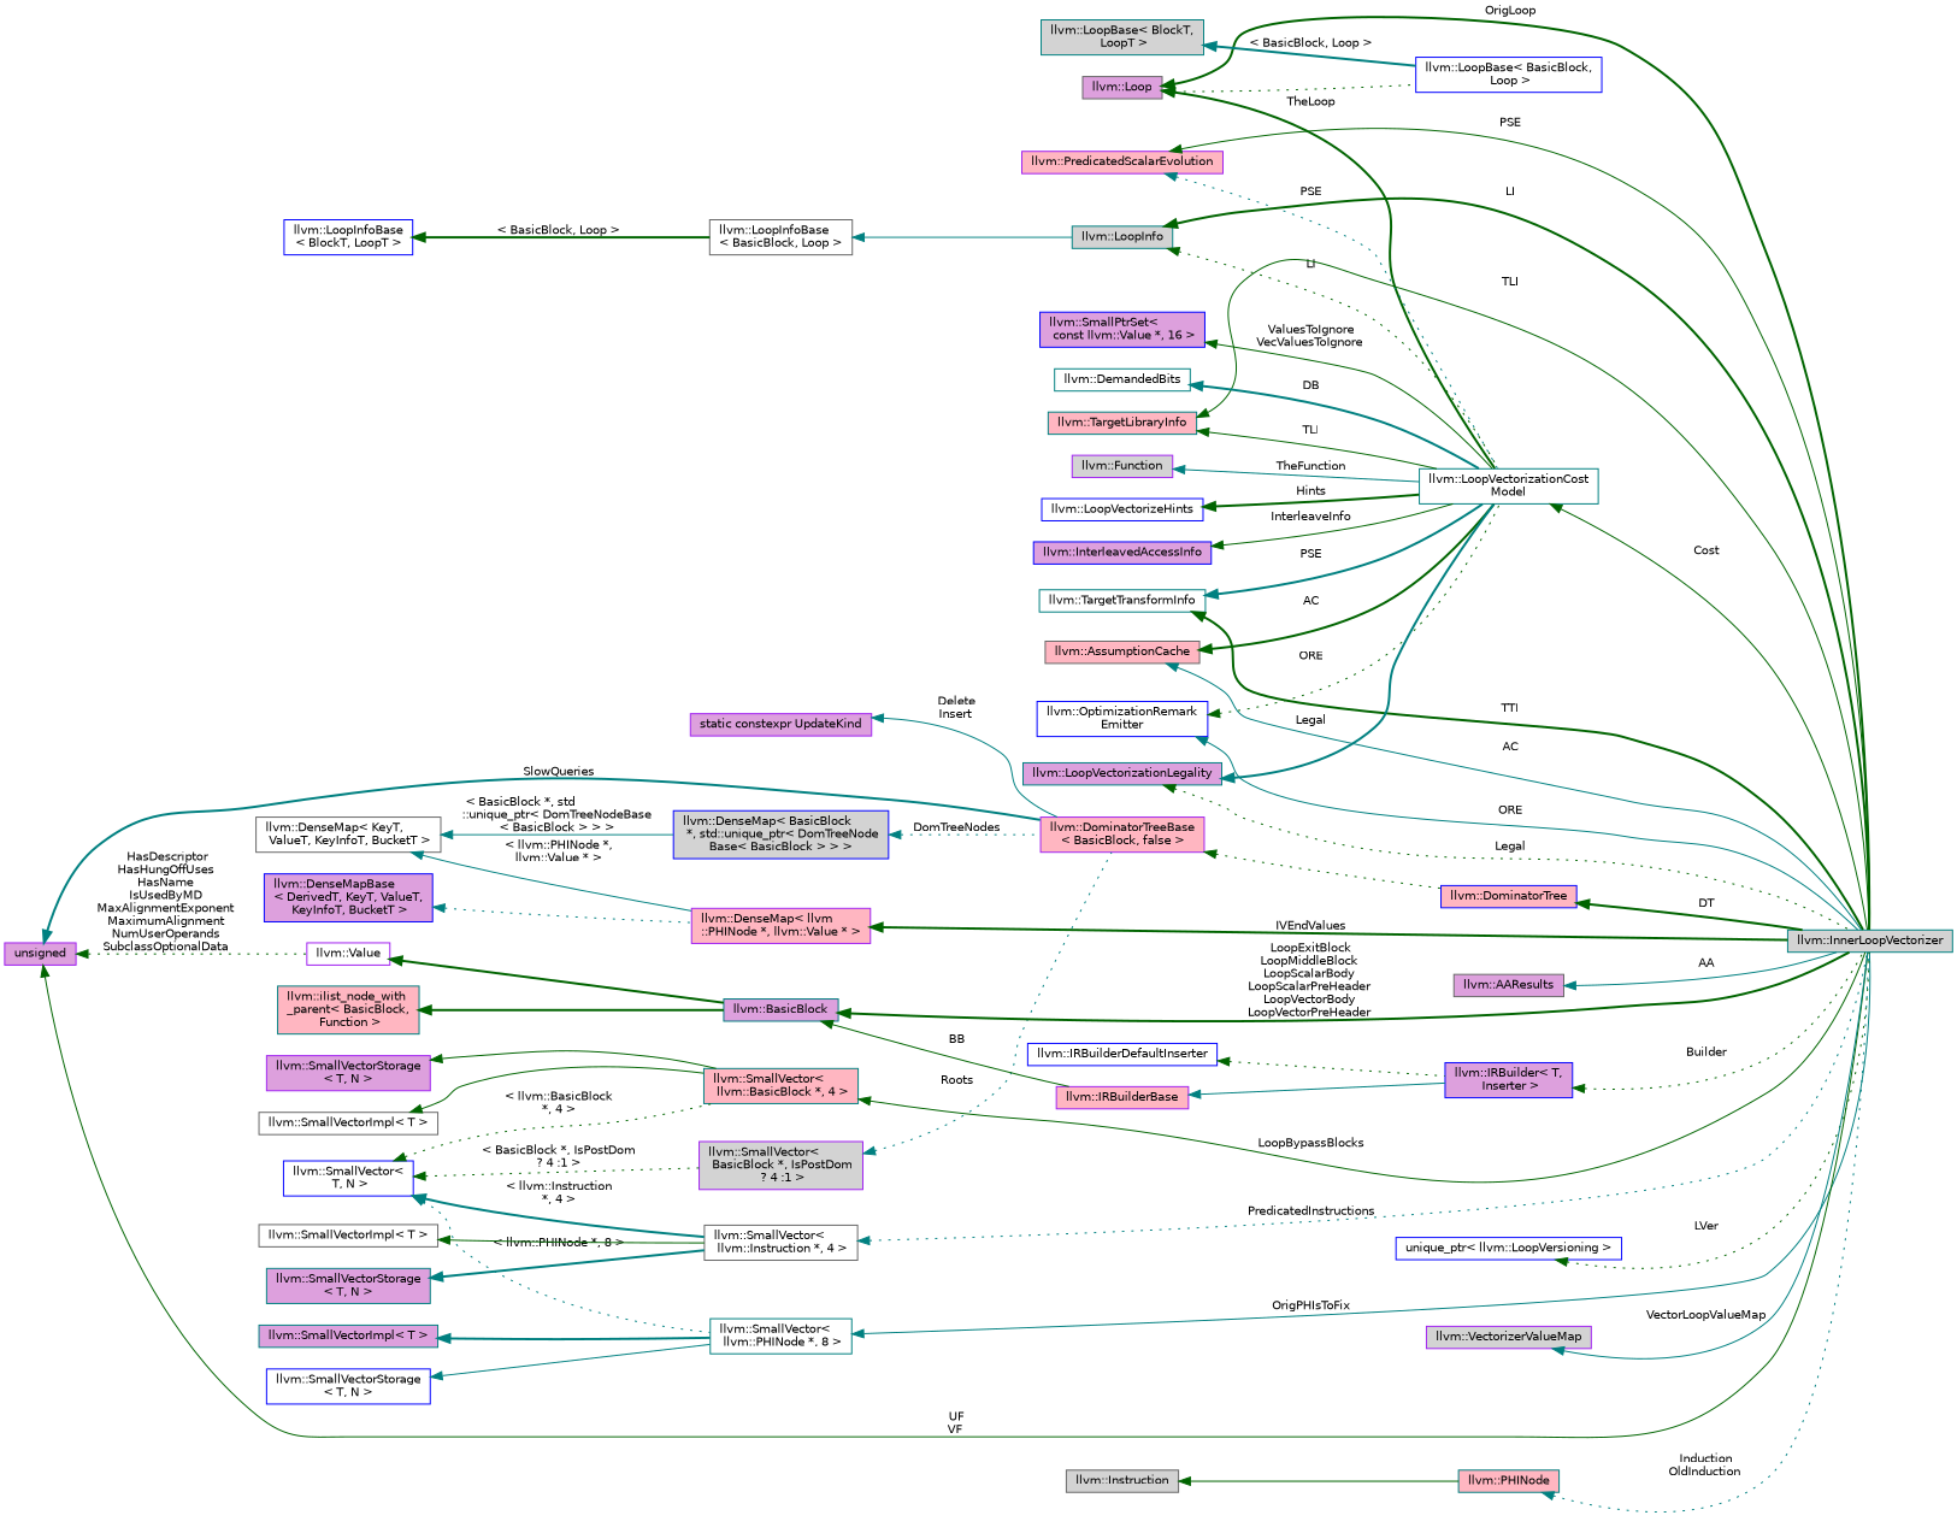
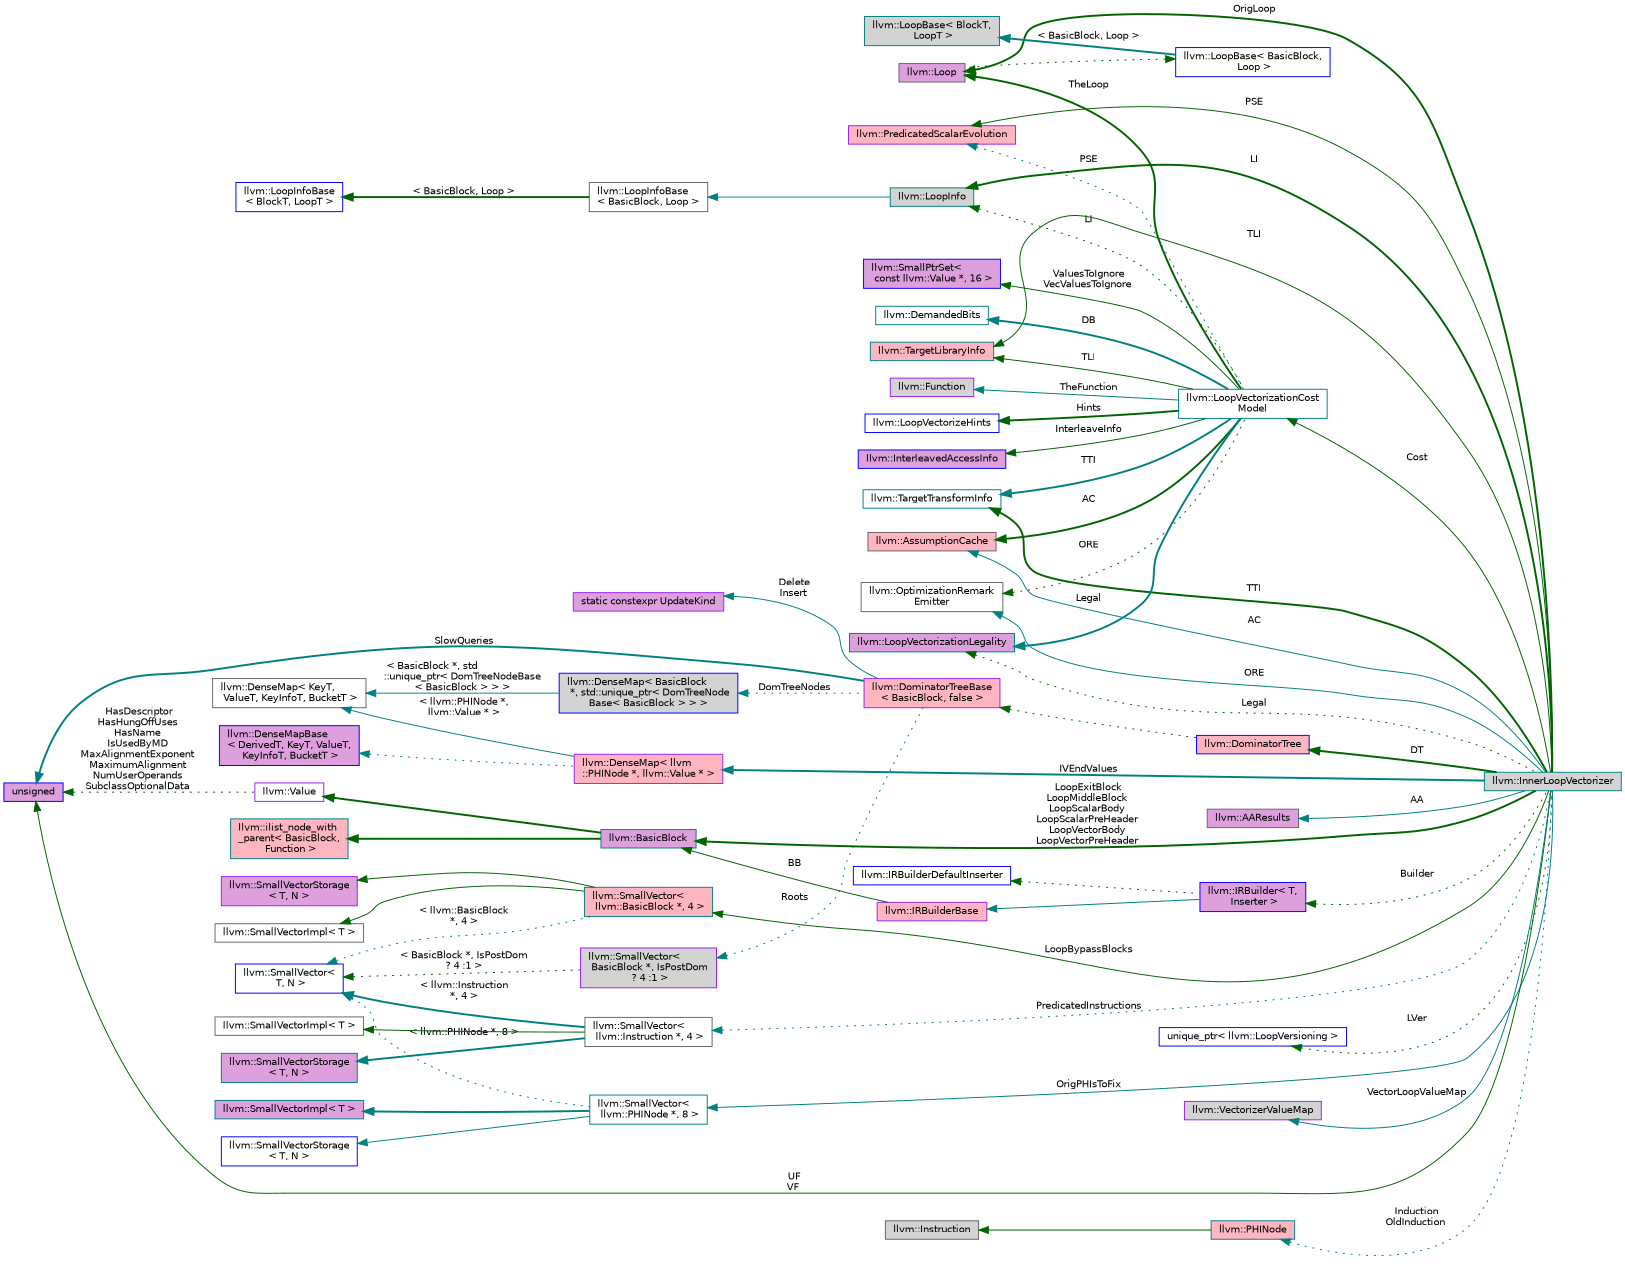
  digraph {
    rankdir=LR
    node [color=teal fillcolor=white fontname=Helvetica fontsize=10 shape=box style=filled]
    edge [color=darkgreen dir=back fontname=Helvetica fontsize=10 labelfontname=Helvetica labelfontsize=10 style=solid]
    n1 [fillcolor=lightgrey fontcolor=black height=0.2 label="llvm::InnerLoopVectorizer" width=0.4]
    n2 [color=gray40 fillcolor=plum height=0.2 label="llvm::Loop" width=0.4]
    n3 [height=0.2 label="llvm::LoopVectorizationCost\lModel" width=0.4]
    n4 [color=blue height=0.2 label="llvm::LoopBase\< BasicBlock,\l Loop \>" width=0.4]
    n5 [fillcolor=lightgrey height=0.2 label="llvm::LoopBase\< BlockT,\l LoopT \>" width=0.4]
    n6 [color=purple fillcolor=lightpink height=0.2 label="llvm::PredicatedScalarEvolution" width=0.4]
    n7 [fillcolor=lightgrey height=0.2 label="llvm::LoopInfo" width=0.4]
    n8 [color=gray40 height=0.2 label="llvm::LoopInfoBase\l\< BasicBlock, Loop \>" width=0.4]
    n9 [color=blue height=0.2 label="llvm::LoopInfoBase\l\< BlockT, LoopT \>" width=0.4]
    n10 [color=blue fillcolor=lightpink height=0.2 label="llvm::DominatorTree" width=0.4]
    n11 [color=purple fillcolor=lightpink height=0.2 label="llvm::DominatorTreeBase\l\< BasicBlock, false \>" width=0.4]
    n12 [color=purple fillcolor=lightpink height=0.2 label="llvm::IRBuilderBase" width=0.4]
    n13 [color=blue fillcolor=plum height=0.2 label="llvm::IRBuilder\< T,\l Inserter \>" width=0.4]
    n14 [color=purple fillcolor=plum height=0.2 label="static constexpr UpdateKind" width=0.4]
    n15 [color=purple fillcolor=lightgrey height=0.2 label="llvm::SmallVector\<\l BasicBlock *, IsPostDom\l ? 4 :1 \>" width=0.4]
    n16 [color=blue height=0.2 label="llvm::SmallVector\<\l T, N \>" width=0.4]
    n17 [fillcolor=lightpink height=0.2 label="llvm::SmallVector\<\l llvm::BasicBlock *, 4 \>" width=0.4]
    n18 [color=gray40 height=0.2 label="llvm::SmallVector\<\l llvm::Instruction *, 4 \>" width=0.4]
    n19 [height=0.2 label="llvm::SmallVector\<\l llvm::PHINode *, 8 \>" width=0.4]
    n20 [color=blue fillcolor=lightgrey height=0.2 label="llvm::DenseMap\< BasicBlock\l *, std::unique_ptr\< DomTreeNode\lBase\< BasicBlock \> \> \>" width=0.4]
    n21 [color=gray40 height=0.2 label="llvm::DenseMap\< KeyT,\l ValueT, KeyInfoT, BucketT \>" width=0.4]
    n22 [color=purple fillcolor=lightpink height=0.2 label="llvm::DenseMap\< llvm\l::PHINode *, llvm::Value * \>" width=0.4]
-   n23 [color=purple fillcolor=plum height=0.2 label=unsigned width=0.4]
+   n23 [color=blue fillcolor=plum height=0.2 label=unsigned width=0.4]
    n24 [color=purple height=0.2 label="llvm::Value" width=0.4]
    n25 [fillcolor=plum height=0.2 label="llvm::BasicBlock" width=0.4]
    n26 [color=gray40 fillcolor=plum height=0.2 label="llvm::AAResults" width=0.4]
    n27 [fillcolor=lightpink height=0.2 label="llvm::TargetLibraryInfo" width=0.4]
    n28 [height=0.2 label="llvm::TargetTransformInfo" width=0.4]
    n29 [color=gray40 fillcolor=lightpink height=0.2 label="llvm::AssumptionCache" width=0.4]
-   n30 [color=blue height=0.2 label="llvm::OptimizationRemark\lEmitter" width=0.4]
+   n30 [color=gray40 height=0.2 label="llvm::OptimizationRemark\lEmitter" width=0.4]
    n31 [color=blue height=0.2 label="unique_ptr\< llvm::LoopVersioning \>" width=0.4]
    n32 [fillcolor=lightpink height=0.2 label="llvm::ilist_node_with\l_parent\< BasicBlock,\l Function \>" width=0.4]
    n33 [color=blue height=0.2 label="llvm::IRBuilderDefaultInserter" width=0.4]
    n34 [color=gray40 height=0.2 label="llvm::SmallVectorImpl\< T \>" width=0.4]
    n35 [color=purple fillcolor=plum height=0.2 label="llvm::SmallVectorStorage\l\< T, N \>" width=0.4]
    n36 [fillcolor=lightpink height=0.2 label="llvm::PHINode" width=0.4]
    n37 [color=gray40 fillcolor=lightgrey height=0.2 label="llvm::Instruction" width=0.4]
    n38 [color=purple fillcolor=lightgrey height=0.2 label="llvm::VectorizerValueMap" width=0.4]
    n39 [color=gray40 height=0.2 label="llvm::SmallVectorImpl\< T \>" width=0.4]
    n40 [fillcolor=plum height=0.2 label="llvm::SmallVectorStorage\l\< T, N \>" width=0.4]
    n41 [fillcolor=plum height=0.2 label="llvm::LoopVectorizationLegality" width=0.4]
    n42 [height=0.2 label="llvm::DemandedBits" width=0.4]
    n43 [color=purple fillcolor=lightgrey height=0.2 label="llvm::Function" width=0.4]
    n44 [color=blue height=0.2 label="llvm::LoopVectorizeHints" width=0.4]
    n45 [color=blue fillcolor=plum height=0.2 label="llvm::InterleavedAccessInfo" width=0.4]
    n46 [color=blue fillcolor=plum height=0.2 label="llvm::SmallPtrSet\<\l const llvm::Value *, 16 \>" width=0.4]
    n47 [color=blue fillcolor=plum height=0.2 label="llvm::DenseMapBase\l\< DerivedT, KeyT, ValueT,\l KeyInfoT, BucketT \>" width=0.4]
    n48 [fillcolor=plum height=0.2 label="llvm::SmallVectorImpl\< T \>" width=0.4]
    n49 [color=blue height=0.2 label="llvm::SmallVectorStorage\l\< T, N \>" width=0.4]
    n2 -> n1 [label=" OrigLoop" style=bold]
    n2 -> n3 [label=" TheLoop" style=bold]
    n3 -> n1 [label=" Cost"]
-   n2 -> n4 [style=dotted]
+   n4 -> n2 [style=dotted]
    n5 -> n4 [color=teal label=" \< BasicBlock, Loop \>" style=bold]
    n6 -> n1 [label=" PSE"]
    n6 -> n3 [color=teal label=" PSE" style=dotted]
    n7 -> n1 [label=" LI" style=bold]
    n7 -> n3 [label=" LI" style=dotted]
    n8 -> n7 [color=teal]
    n9 -> n8 [label=" \< BasicBlock, Loop \>" style=bold]
    n10 -> n1 [label=" DT" style=bold]
    n11 -> n10 [style=dotted]
    n12 -> n13 [color=teal]
    n13 -> n1 [label=" Builder" style=dotted]
    n14 -> n11 [color=teal label=" Delete\nInsert"]
    n15 -> n11 [color=teal label=" Roots" style=dotted]
    n16 -> n15 [label=" \< BasicBlock *, IsPostDom\l ? 4 :1 \>" style=dotted]
-   n16 -> n17 [label=" \< llvm::BasicBlock\l *, 4 \>" style=dotted]
+   n16 -> n17 [color=teal label=" \< llvm::BasicBlock\l *, 4 \>" style=dotted]
    n16 -> n18 [color=teal label=" \< llvm::Instruction\l *, 4 \>" style=bold]
    n16 -> n19 [color=teal label=" \< llvm::PHINode *, 8 \>" style=dotted]
    n17 -> n1 [label=" LoopBypassBlocks"]
    n18 -> n1 [color=teal label=" PredicatedInstructions" style=dotted]
    n19 -> n1 [color=teal label=" OrigPHIsToFix"]
    n20 -> n11 [color=teal label=" DomTreeNodes" style=dotted]
    n21 -> n20 [color=teal label=" \< BasicBlock *, std\l::unique_ptr\< DomTreeNodeBase\l\< BasicBlock \> \> \>"]
    n21 -> n22 [color=teal label=" \< llvm::PHINode *,\l llvm::Value * \>"]
-   n22 -> n1 [label=" IVEndValues" style=bold]
+   n22 -> n1 [color=teal label=" IVEndValues" style=bold]
    n23 -> n1 [label=" UF\nVF"]
    n23 -> n11 [color=teal label=" SlowQueries" style=bold]
    n23 -> n24 [label=" HasDescriptor\nHasHungOffUses\nHasName\nIsUsedByMD\nMaxAlignmentExponent\nMaximumAlignment\nNumUserOperands\nSubclassOptionalData" style=dotted]
    n24 -> n25 [style=bold]
    n25 -> n1 [label=" LoopExitBlock\nLoopMiddleBlock\nLoopScalarBody\nLoopScalarPreHeader\nLoopVectorBody\nLoopVectorPreHeader" style=bold]
    n25 -> n12 [label=" BB"]
    n26 -> n1 [color=teal label=" AA"]
    n27 -> n1 [label=" TLI"]
    n27 -> n3 [label=" TLI"]
    n28 -> n1 [label=" TTI" style=bold]
-   n28 -> n3 [color=teal label=" PSE" style=bold]
+   n28 -> n3 [color=teal label=" TTI" style=bold]
    n29 -> n1 [color=teal label=" AC"]
    n29 -> n3 [label=" AC" style=bold]
    n30 -> n1 [color=teal label=" ORE"]
    n30 -> n3 [label=" ORE" style=dotted]
    n31 -> n1 [label=" LVer" style=dotted]
    n32 -> n25 [style=bold]
    n33 -> n13 [style=dotted]
    n34 -> n17
    n35 -> n17
    n36 -> n1 [color=teal label=" Induction\nOldInduction" style=dotted]
    n37 -> n36
    n38 -> n1 [color=teal label=" VectorLoopValueMap"]
    n39 -> n18
    n40 -> n18 [color=teal style=bold]
    n41 -> n1 [label=" Legal" style=dotted]
    n41 -> n3 [color=teal label=" Legal" style=bold]
    n42 -> n3 [color=teal label=" DB" style=bold]
    n43 -> n3 [color=teal label=" TheFunction"]
    n44 -> n3 [label=" Hints" style=bold]
    n45 -> n3 [label=" InterleaveInfo"]
    n46 -> n3 [label=" ValuesToIgnore\nVecValuesToIgnore"]
    n47 -> n22 [color=teal style=dotted]
    n48 -> n19 [color=teal style=bold]
    n49 -> n19 [color=teal]
  }
